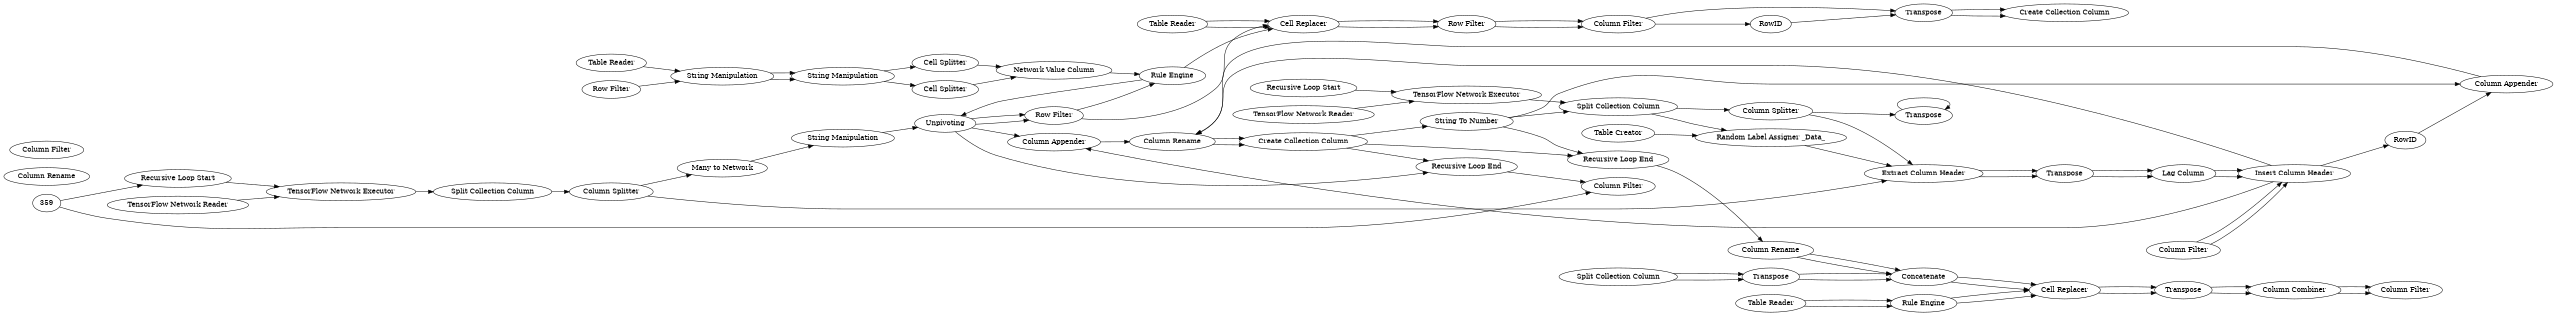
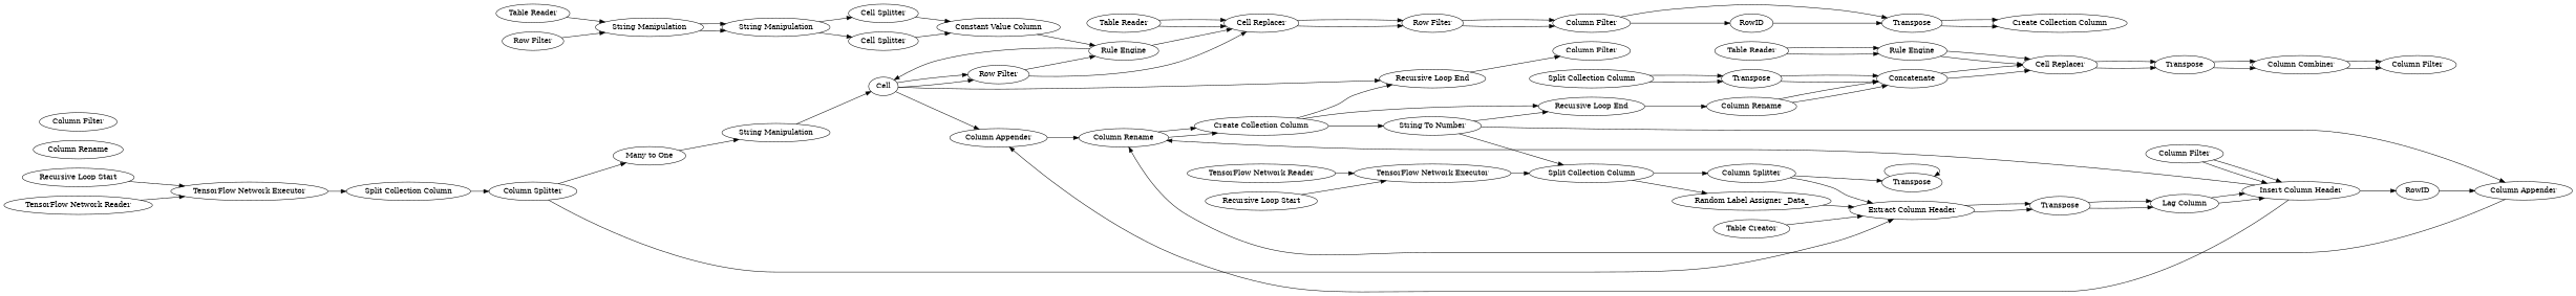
  digraph {
    rankdir=LR
-   n1 [label="Many to Network"]
+   n1 [label="Many to One"]
    n2 [label="String Manipulation"]
-   n3 [label=Unpivoting]
+   n3 [label=Cell]
    n4 [label="Column Appender"]
    n5 [label="Recursive Loop End"]
    n6 [label="Row Filter"]
    n7 [label="Column Rename"]
    n8 [label="Column Filter"]
    n9 [label="Rule Engine"]
    n10 [label="Cell Replacer"]
    n11 [label="Create Collection Column"]
    n12 [label="String To Number"]
    n13 [label="Recursive Loop End"]
    n14 [label="Split Collection Column"]
    n15 [label="Column Appender"]
    n16 [label="Column Rename"]
    n17 [label="Recursive Loop Start"]
    n18 [label="TensorFlow Network Executor"]
    n19 [label="Split Collection Column"]
    n20 [label=Transpose]
    n21 [label=Concatenate]
    n22 [label="Cell Replacer"]
    n23 [label="Split Collection Column"]
    n24 [label=Transpose]
    n25 [label="Column Combiner"]
    n26 [label="Column Filter"]
    n27 [label="Table Reader"]
    n28 [label="Rule Engine"]
    n29 [label="Column Splitter"]
    n30 [label="Extract Column Header"]
    n31 [label=Transpose]
    n32 [label="Lag Column"]
    n33 [label="Insert Column Header"]
    n34 [label=RowID]
    n35 [label="Column Filter"]
    n36 [label="Random Label Assigner _Data_"]
    n37 [label="Table Creator"]
    n38 [label=Transpose]
    n39 [label="Column Rename"]
    n40 [label="Column Filter"]
    n41 [label="Column Splitter"]
    n42 [label="TensorFlow Network Reader"]
    n43 [label="TensorFlow Network Executor"]
    n44 [label="Recursive Loop Start"]
    n45 [label="String Manipulation"]
    n46 [label="Cell Splitter"]
    n47 [label="Cell Splitter"]
-   n48 [label="Network Value Column"]
+   n48 [label="Constant Value Column"]
    n49 [label="Row Filter"]
    n50 [label="Column Filter"]
    n51 [label="Table Reader"]
    n52 [label=Transpose]
    n53 [label=RowID]
    n54 [label="Create Collection Column"]
    n55 [label="Table Reader"]
    n56 [label="String Manipulation"]
    n57 [label="Row Filter"]
    n58 [label="TensorFlow Network Reader"]
-   359
    n1 -> n2
    n2 -> n3
    n3 -> n4
    n3 -> n5
    n3 -> n6
    n3 -> n6
    n4 -> n7
    n5 -> n8
    n6 -> n9
    n6 -> n10
    n7 -> n11
    n7 -> n11
    n9 -> n3
    n9 -> n10
    n10 -> n49
    n10 -> n49
    n11 -> n5
    n11 -> n12
    n11 -> n13
    n12 -> n13
    n12 -> n14
    n12 -> n15
    n13 -> n16
    n14 -> n36
    n14 -> n41
    n15 -> n7
    n16 -> n21
    n16 -> n21
    n17 -> n18
    n18 -> n19
    n19 -> n29
    n20 -> n21
    n20 -> n21
    n21 -> n22
    n21 -> n22
    n22 -> n24
    n22 -> n24
    n23 -> n20
    n23 -> n20
    n24 -> n25
    n24 -> n25
    n25 -> n26
    n25 -> n26
    n27 -> n28
    n27 -> n28
    n28 -> n22
    n28 -> n22
    n29 -> n1
    n29 -> n30
    n30 -> n31
    n30 -> n31
    n31 -> n32
    n31 -> n32
    n32 -> n33
    n32 -> n33
    n33 -> n4
    n33 -> n7
    n33 -> n34
    n34 -> n15
    n35 -> n33
    n35 -> n33
    n36 -> n30
-   n37 -> n36
+   n37 -> n30
    n38 -> n38
    n41 -> n30
    n41 -> n38
    n42 -> n43
    n43 -> n14
    n44 -> n43
    n45 -> n46
    n45 -> n47
    n46 -> n48
    n47 -> n48
    n48 -> n9
    n49 -> n50
    n49 -> n50
    n50 -> n52
    n50 -> n53
    n51 -> n10
    n51 -> n10
    n52 -> n54
    n52 -> n54
    n53 -> n52
    n55 -> n56
    n56 -> n45
    n56 -> n45
    n57 -> n56
    n58 -> n18
-   359 -> n8
-   359 -> n17
  }
